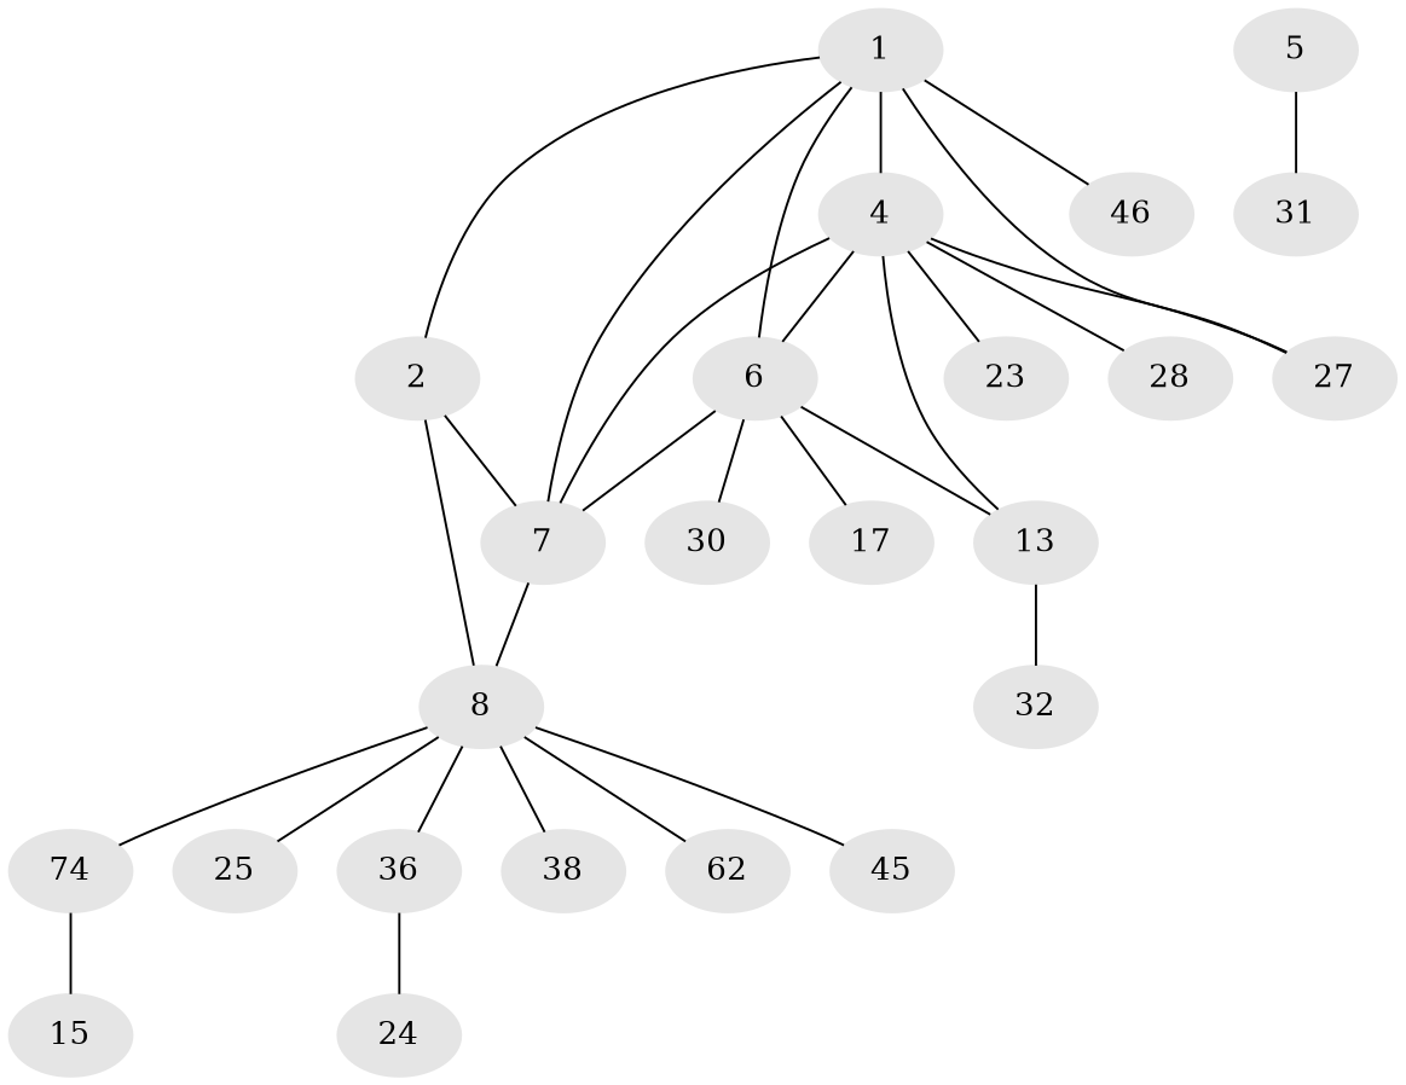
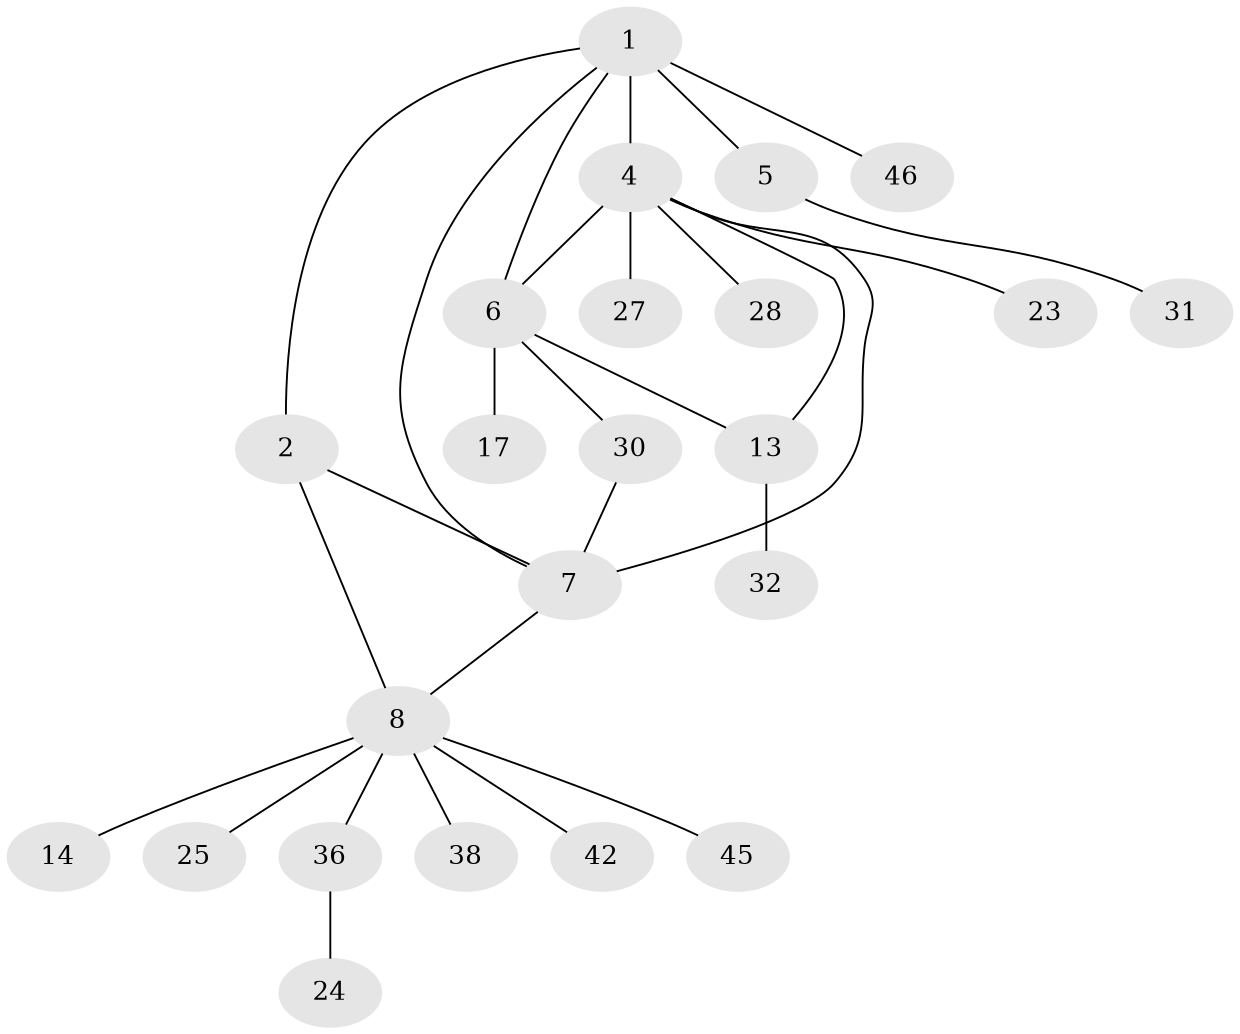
  graph {
    node [color=gray90 style=filled]
    1 [super="+3"]
    2 [super="+40"]
    4 [super="+16+9+12"]
    5
    6 [super="+10"]
    7 [super="+22"]
    46
    8
    13 [super="+39"]
    23
    27 [super="+34"]
    28 [super="+49"]
    31
    17 [super="+19"]
    30
-   14 [super="+29" label=74]
+   14 [super="+29"]
    25 [super="+37"]
    36 [super="+44"]
    38
-   42 [label=62]
+   42
    45
    32
-   15
    24 [super="+48"]
    1 -- 2
    1 -- 4 [weight=2]
-   1 -- 27
+   1 -- 5
    1 -- 6
    1 -- 7
    1 -- 46
    2 -- 7
    2 -- 8
    4 -- 6 [weight=2]
    4 -- 7
    4 -- 13
    4 -- 23
    4 -- 27
    4 -- 28
    5 -- 31
-   6 -- 7 [weight=2]
+   30 -- 7 [weight=2]
    6 -- 13
    6 -- 17
    6 -- 30
    7 -- 8
    8 -- 14
    8 -- 25
    8 -- 36
    8 -- 38
    8 -- 42
    8 -- 45
    13 -- 32
-   14 -- 15
    36 -- 24
  }
